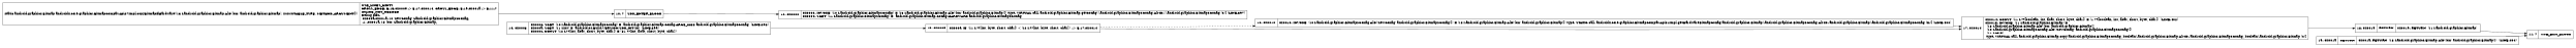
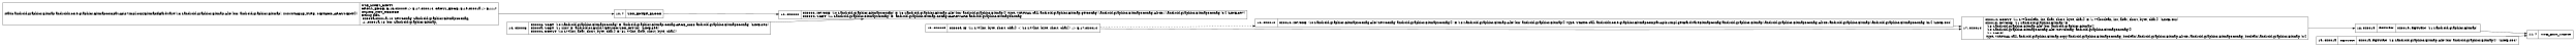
  digraph {
    rankdir=LR
    node [shape=record]
    n1 [label="{10\:\ ?|SDK_ENTER_BLOCK\l}"]
    n2 [label="{12\:\ 0x0000|0x0000: INVOKE  (r0 I:android.graphics.Bitmap$Config) = (r3 I:android.graphics.Bitmap A[D('bm' android.graphics.Bitmap)]) type: VIRTUAL call: android.graphics.Bitmap.getConfig():android.graphics.Bitmap$Config A[MD:():android.graphics.Bitmap$Config (c)] (LINE:397)\l0x0004: SGET  (r1 I:android.graphics.Bitmap$Config) =  android.graphics.Bitmap.Config.HARDWARE android.graphics.Bitmap$Config \l}"]
    n3 [label="{14\:\ 0x0008|0x0008: SGET  (r0 I:android.graphics.Bitmap$Config) =  android.graphics.Bitmap.Config.ARGB_8888 android.graphics.Bitmap$Config  (LINE:398)\l0x000a: SGET  (r1 I:int) =  android.os.Build.VERSION.SDK_INT int  (LINE:399)\l0x000c: CONST  (r2 I:??[int, float, short, byte, char]) = (31 ??[int, float, short, byte, char]) \l}"]
    n4 [label="{15\:\ 0x000e|0x000e: IF  (r1 I:??[int, byte, short, char]) \< (r2 I:??[int, byte, short, char])  \-\> B:17:0x0014 \l}"]
    n5 [label="{19\:\ 0x001a|RETURN\l|0x001a: RETURN  (r3 I:android.graphics.Bitmap A[D('bm' android.graphics.Bitmap)])  (LINE:404)\l}"]
-   n6 [label="{11\:\ ?|MTH_EXIT_BLOCK\l}"]
+   n6 [label="{11\:\ ?|MTH_EXIT_STATIC\l}"]
    n7 [label="{16\:\ 0x0010|0x0010: INVOKE  (r0 I:android.graphics.Bitmap$Config A[D('newConfig' android.graphics.Bitmap$Config)]) = (r3 I:android.graphics.Bitmap A[D('bm' android.graphics.Bitmap)]) type: STATIC call: androidx.core.graphics.BitmapCompat.Api31Impl.getHardwareBitmapConfig(android.graphics.Bitmap):android.graphics.Bitmap$Config A[MD:(android.graphics.Bitmap):android.graphics.Bitmap$Config (m)] (LINE:400)\l}"]
    n8 [label="{17\:\ 0x0014|0x0014: CONST  (r1 I:??[boolean, int, float, short, byte, char]) = (1 ??[boolean, int, float, short, byte, char])  (LINE:402)\l0x0015: INVOKE  (r1 I:android.graphics.Bitmap) = \l  (r3 I:android.graphics.Bitmap A[D('bm' android.graphics.Bitmap)])\l  (r0 I:android.graphics.Bitmap$Config A[D('newConfig' android.graphics.Bitmap$Config)])\l  (r1 I:core)\l type: VIRTUAL call: android.graphics.Bitmap.copy(android.graphics.Bitmap$Config, boolean):android.graphics.Bitmap A[MD:(android.graphics.Bitmap$Config, boolean):android.graphics.Bitmap (c)]\l}"]
    n9 [label="{18\:\ 0x0019|RETURN\l|0x0019: RETURN  (r1 I:android.graphics.Bitmap) \l}"]
    n10 [label="{static android.graphics.Bitmap androidx.core.graphics.BitmapCompat.Api27Impl.copyBitmapIfHardware((r3 I:android.graphics.Bitmap A[D('bm' android.graphics.Bitmap), IMMUTABLE_TYPE, METHOD_ARGUMENT]))  | USE_LINES_HINTS\lCROSS_EDGE: B:15:0x000e \-\> B:17:0x0014, CROSS_EDGE: B:19:0x001a \-\> B:11:?\lINLINE_NOT_NEEDED\lDebug Info:\l  0x000a\-0x001a: r0 'newConfig' Landroid\/graphics\/Bitmap$Config;\l  \-1 \-0x001a: r3 'bm' Landroid\/graphics\/Bitmap;\l}"]
    n1 -> n2
-   n3 -> n4
+   n3 -> n2
    n4 -> n7 [style=dashed]
    n4 -> n8
    n5 -> n6
    n7 -> n8
    n8 -> n9
    n9 -> n6
    n10 -> n1
  }
